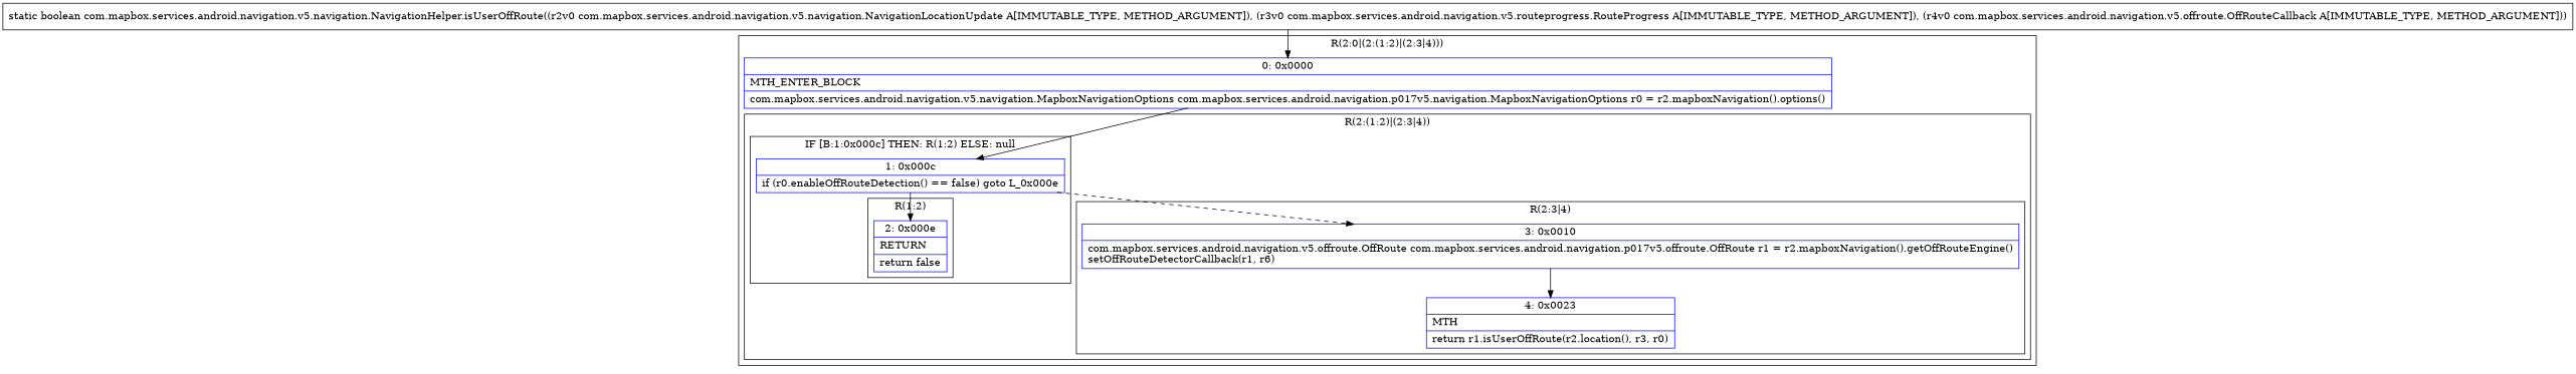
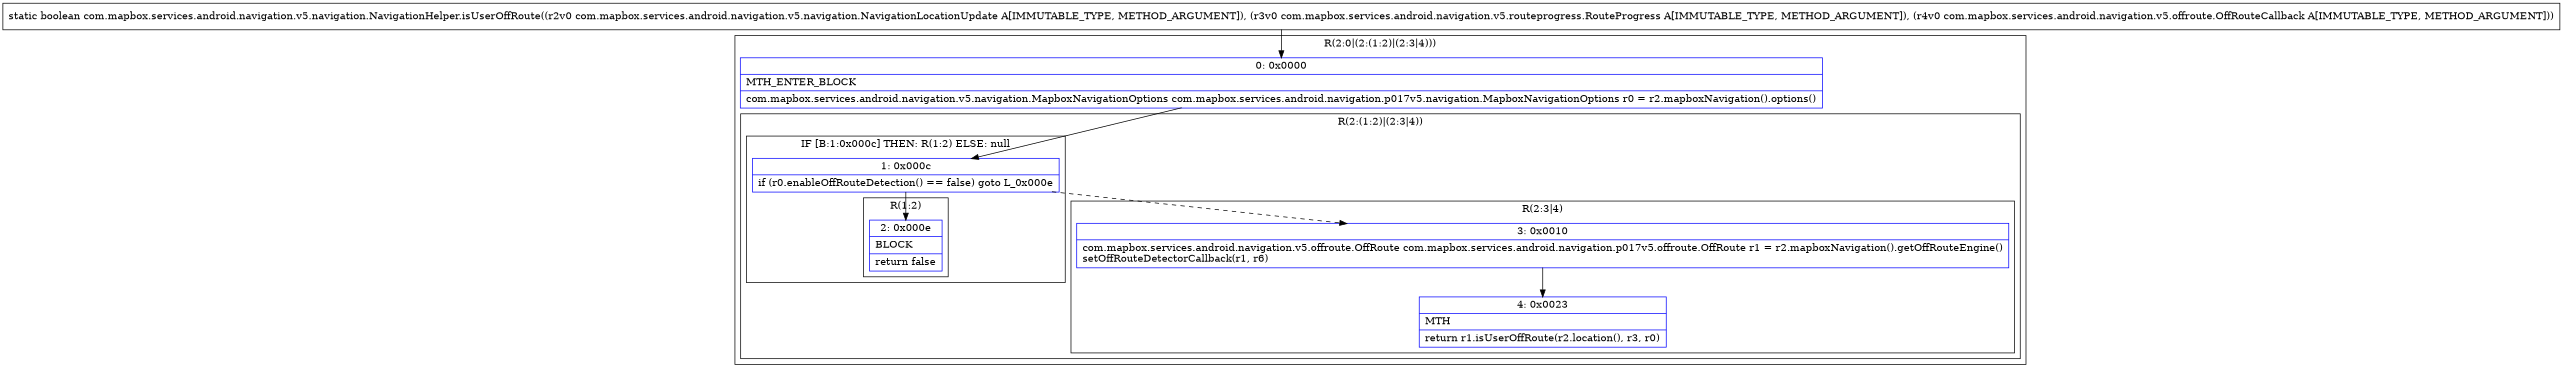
  digraph {
    node [color=blue shape=record]
-   n1 [label="{2\:\ 0x000e|RETURN\l|return false\l}"]
+   n1 [label="{2\:\ 0x000e|BLOCK\l|return false\l}"]
    n2 [label="{1\:\ 0x000c|if (r0.enableOffRouteDetection() == false) goto L_0x000e\l}"]
    n3 [label="{3\:\ 0x0010|com.mapbox.services.android.navigation.v5.offroute.OffRoute com.mapbox.services.android.navigation.p017v5.offroute.OffRoute r1 = r2.mapboxNavigation().getOffRouteEngine()\lsetOffRouteDetectorCallback(r1, r6)\l}"]
    n4 [label="{4\:\ 0x0023|MTH\l|return r1.isUserOffRoute(r2.location(), r3, r0)\l}"]
    n5 [label="{0\:\ 0x0000|MTH_ENTER_BLOCK\l|com.mapbox.services.android.navigation.v5.navigation.MapboxNavigationOptions com.mapbox.services.android.navigation.p017v5.navigation.MapboxNavigationOptions r0 = r2.mapboxNavigation().options()\l}"]
    n6 [label="{static boolean com.mapbox.services.android.navigation.v5.navigation.NavigationHelper.isUserOffRoute((r2v0 com.mapbox.services.android.navigation.v5.navigation.NavigationLocationUpdate A[IMMUTABLE_TYPE, METHOD_ARGUMENT]), (r3v0 com.mapbox.services.android.navigation.v5.routeprogress.RouteProgress A[IMMUTABLE_TYPE, METHOD_ARGUMENT]), (r4v0 com.mapbox.services.android.navigation.v5.offroute.OffRouteCallback A[IMMUTABLE_TYPE, METHOD_ARGUMENT])) }" color=""]
    subgraph cluster_1 {
      label="R(2:0|(2:(1:2)|(2:3|4)))"
      n5
      subgraph cluster_2 {
        label="R(2:(1:2)|(2:3|4))"
        subgraph cluster_3 {
          label="IF [B:1:0x000c] THEN: R(1:2) ELSE: null"
          n2
          subgraph cluster_4 {
            label="R(1:2)"
            n1
          }
        }
        subgraph cluster_5 {
          label="R(2:3|4)"
          n3
          n4
        }
      }
    }
    n2 -> n1
    n2 -> n3 [style=dashed]
    n3 -> n4
    n5 -> n2
    n6 -> n5
  }
